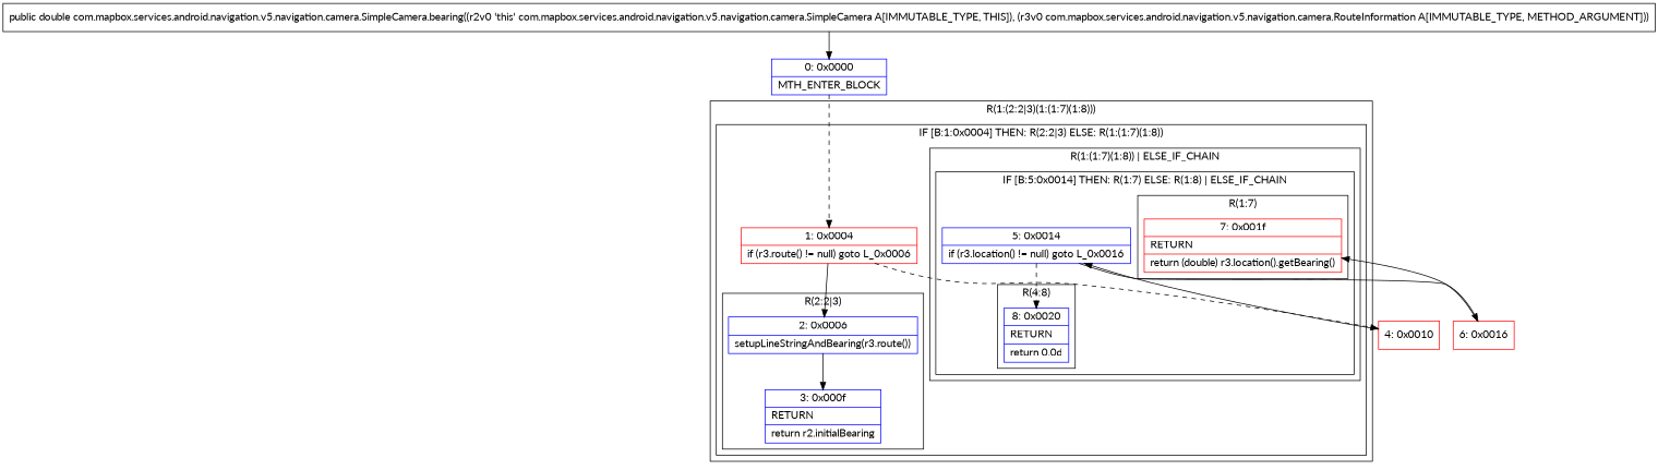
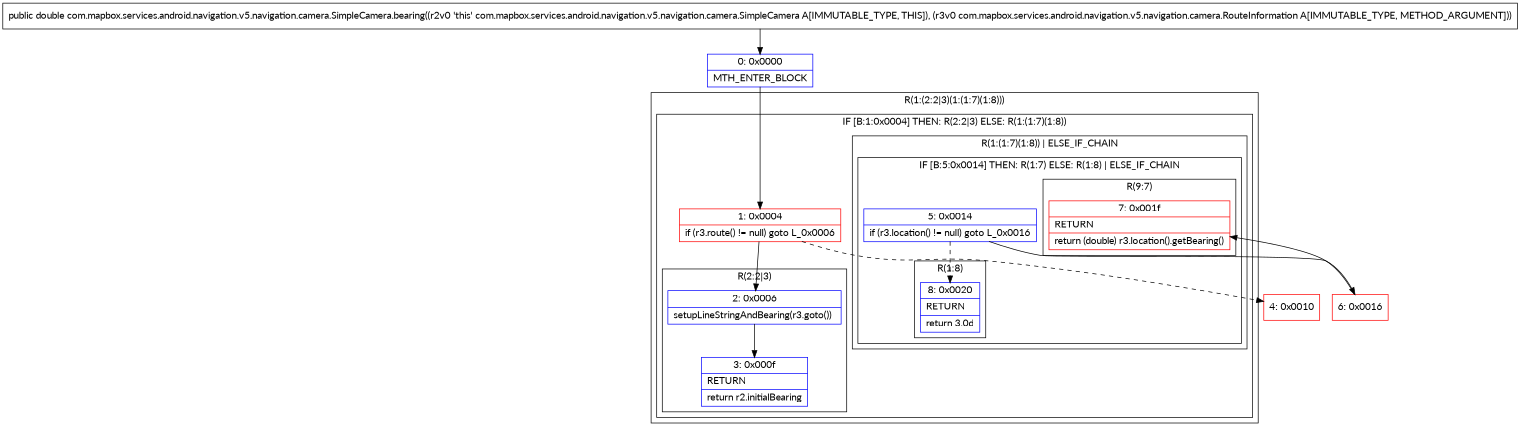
  digraph {
    fontname=Lato
    node [color=blue fontname=Lato shape=record]
    edge [fontname=Lato]
-   n1 [label="{2\:\ 0x0006|setupLineStringAndBearing(r3.route())\l}"]
+   n1 [label="{2\:\ 0x0006|setupLineStringAndBearing(r3.goto())\l}"]
    n2 [label="{3\:\ 0x000f|RETURN\l|return r2.initialBearing\l}"]
    n3 [color=red label="{7\:\ 0x001f|RETURN\l|return (double) r3.location().getBearing()\l}"]
-   n4 [label="{8\:\ 0x0020|RETURN\l|return 0.0d\l}"]
+   n4 [label="{8\:\ 0x0020|RETURN\l|return 3.0d\l}"]
    n5 [label="{5\:\ 0x0014|if (r3.location() != null) goto L_0x0016\l}"]
    n6 [color=red label="{1\:\ 0x0004|if (r3.route() != null) goto L_0x0006\l}"]
    n7 [color=red label="{6\:\ 0x0016}"]
    n8 [color=red label="{4\:\ 0x0010}"]
    n9 [label="{0\:\ 0x0000|MTH_ENTER_BLOCK\l}"]
    n10 [label="{public double com.mapbox.services.android.navigation.v5.navigation.camera.SimpleCamera.bearing((r2v0 'this' com.mapbox.services.android.navigation.v5.navigation.camera.SimpleCamera A[IMMUTABLE_TYPE, THIS]), (r3v0 com.mapbox.services.android.navigation.v5.navigation.camera.RouteInformation A[IMMUTABLE_TYPE, METHOD_ARGUMENT])) }" color=""]
    subgraph cluster_1 {
      label="R(1:(2:2|3)(1:(1:7)(1:8)))"
      subgraph cluster_2 {
        label="IF [B:1:0x0004] THEN: R(2:2|3) ELSE: R(1:(1:7)(1:8))"
        n6
        subgraph cluster_3 {
          label="R(2:2|3)"
          n1
          n2
        }
        subgraph cluster_4 {
          label="R(1:(1:7)(1:8)) | ELSE_IF_CHAIN\l"
          subgraph cluster_5 {
            label="IF [B:5:0x0014] THEN: R(1:7) ELSE: R(1:8) | ELSE_IF_CHAIN\l"
            n5
            subgraph cluster_6 {
-             label="R(1:7)"
+             label="R(9:7)"
              n3
            }
            subgraph cluster_7 {
-             label="R(4:8)"
+             label="R(1:8)"
              n4
            }
          }
        }
      }
    }
    n1 -> n2
    n5 -> n4 [style=dashed]
    n5 -> n7
    n6 -> n1
    n6 -> n8 [style=dashed]
    n7 -> n3
-   n8 -> n5
-   n9 -> n6 [style=dashed]
+   n9 -> n6
    n10 -> n9
  }
